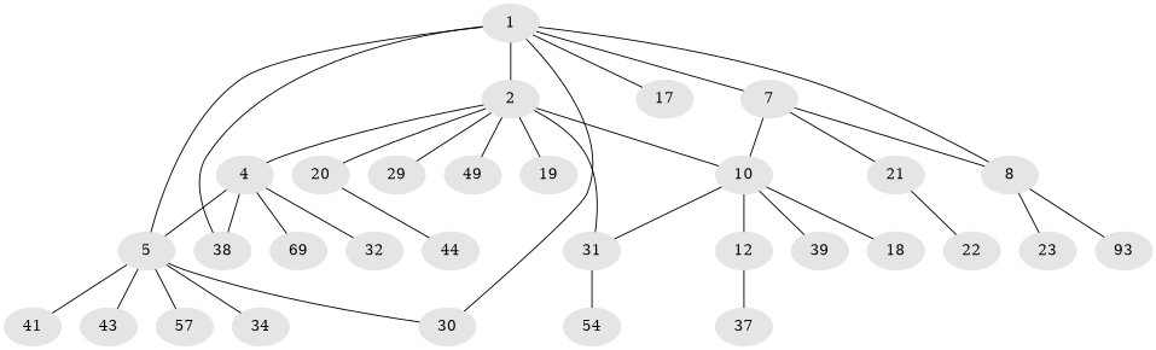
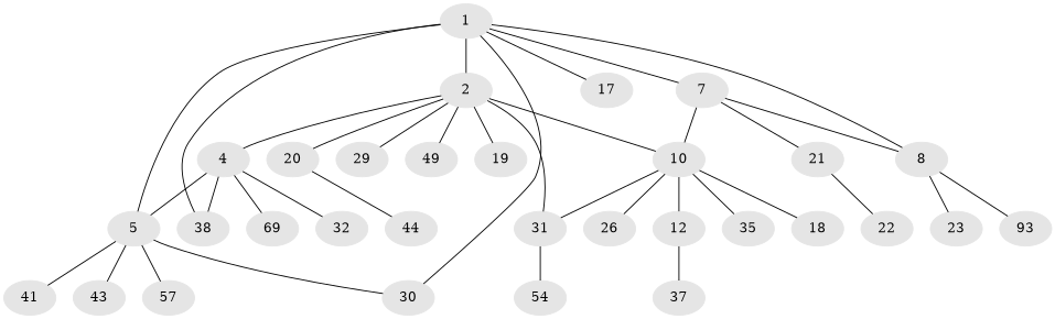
  graph {
    node [color=gray90 style=filled]
    1 [super="+9+35"]
    2 [super="+3+46+59+13+48+25"]
    5
    7
    8 [super="+27+28+24"]
    17
    30
    38
    4 [super="+6"]
    10 [super="+11+50+60"]
    19
    20
    29
    31
    49
-   34 [super="+42"]
    41 [super="+63"]
    43 [super="+58"]
    57
    21 [super="+61"]
    23
    n22 [label=93]
    32
    69
    12 [super="+55"]
    18
-   39
+   26 [super="+40"]
+   39 [label=35]
    44
    54
    22 [super="+53+51"]
    37
    1 -- 2 [weight=4]
    1 -- 5 [weight=2]
    1 -- 7
    1 -- 8
    1 -- 17
    1 -- 30
    1 -- 38
    2 -- 4 [weight=2]
    2 -- 10 [weight=2]
    2 -- 19
    2 -- 20
    2 -- 29
    2 -- 31
    2 -- 49
    5 -- 30
-   5 -- 34
    5 -- 41
    5 -- 43
    5 -- 57
    7 -- 8
    7 -- 10
    7 -- 21
    8 -- 23
    8 -- n22
    4 -- 5 [weight=2]
    4 -- 38
    4 -- 32
    4 -- 69
    10 -- 31
    10 -- 12 [weight=2]
    10 -- 18
+   10 -- 26
    10 -- 39
    20 -- 44
    31 -- 54
    21 -- 22
    12 -- 37
  }
